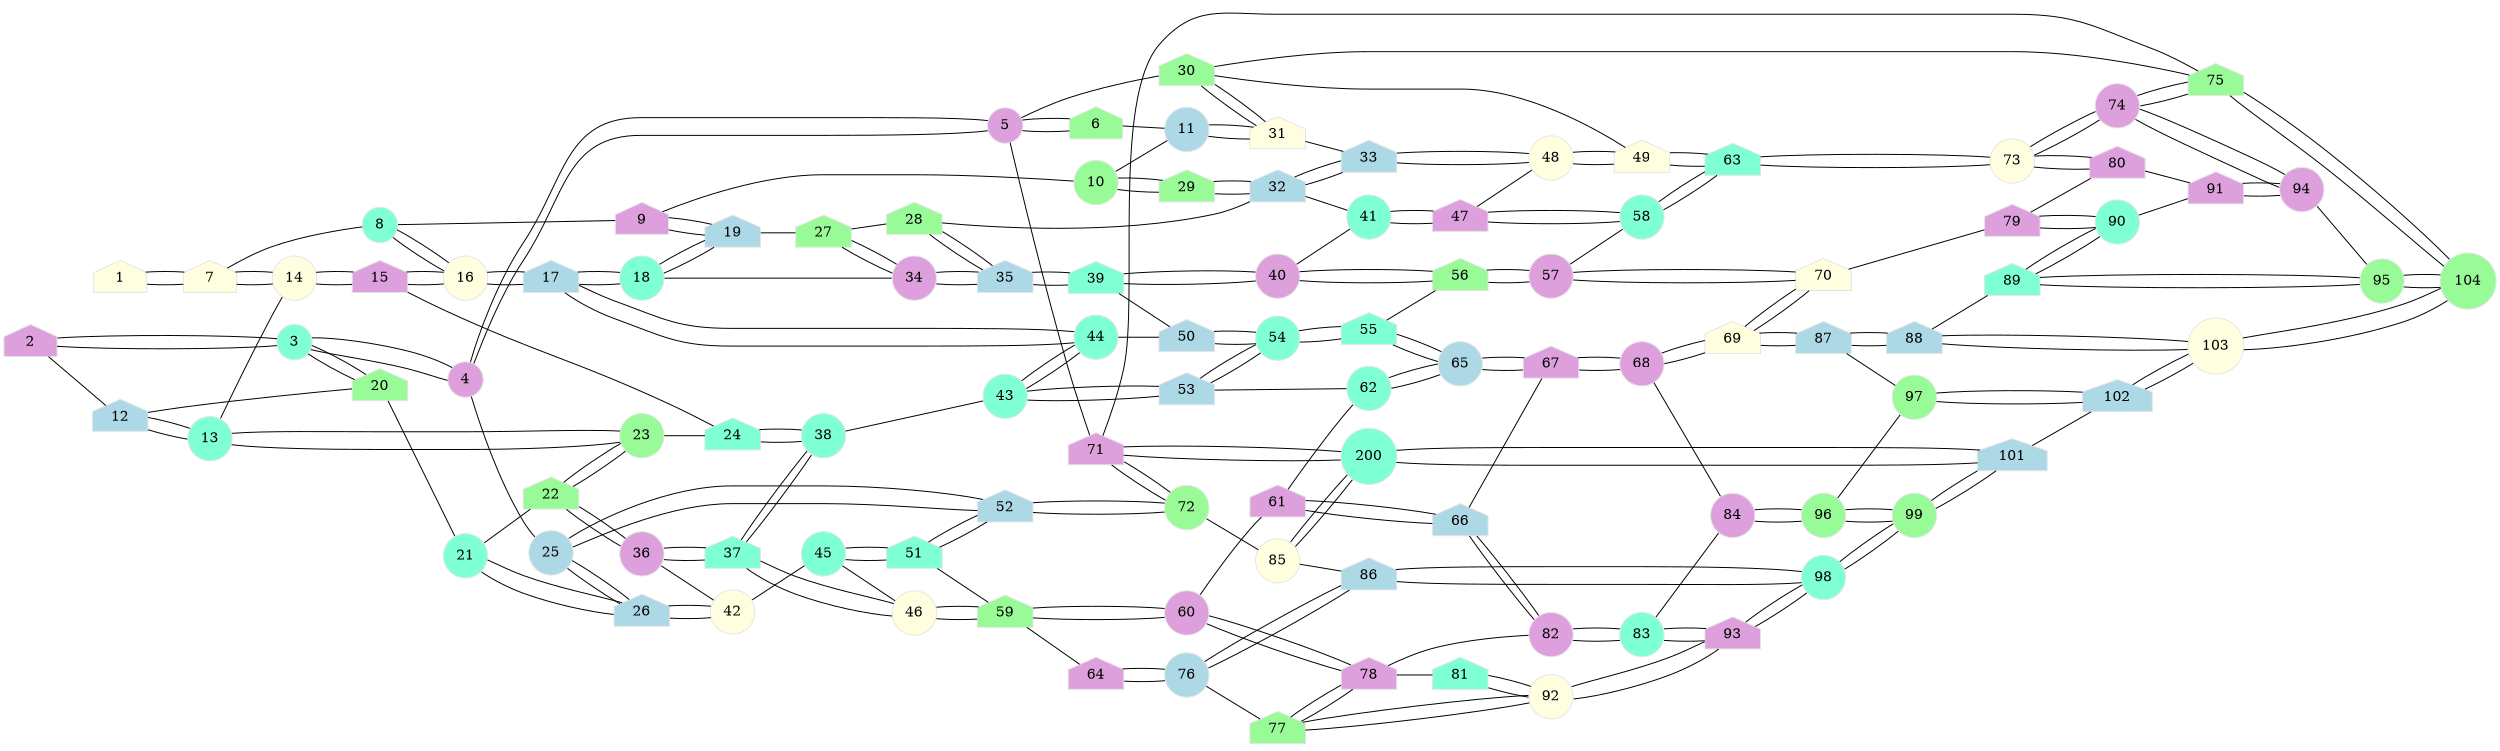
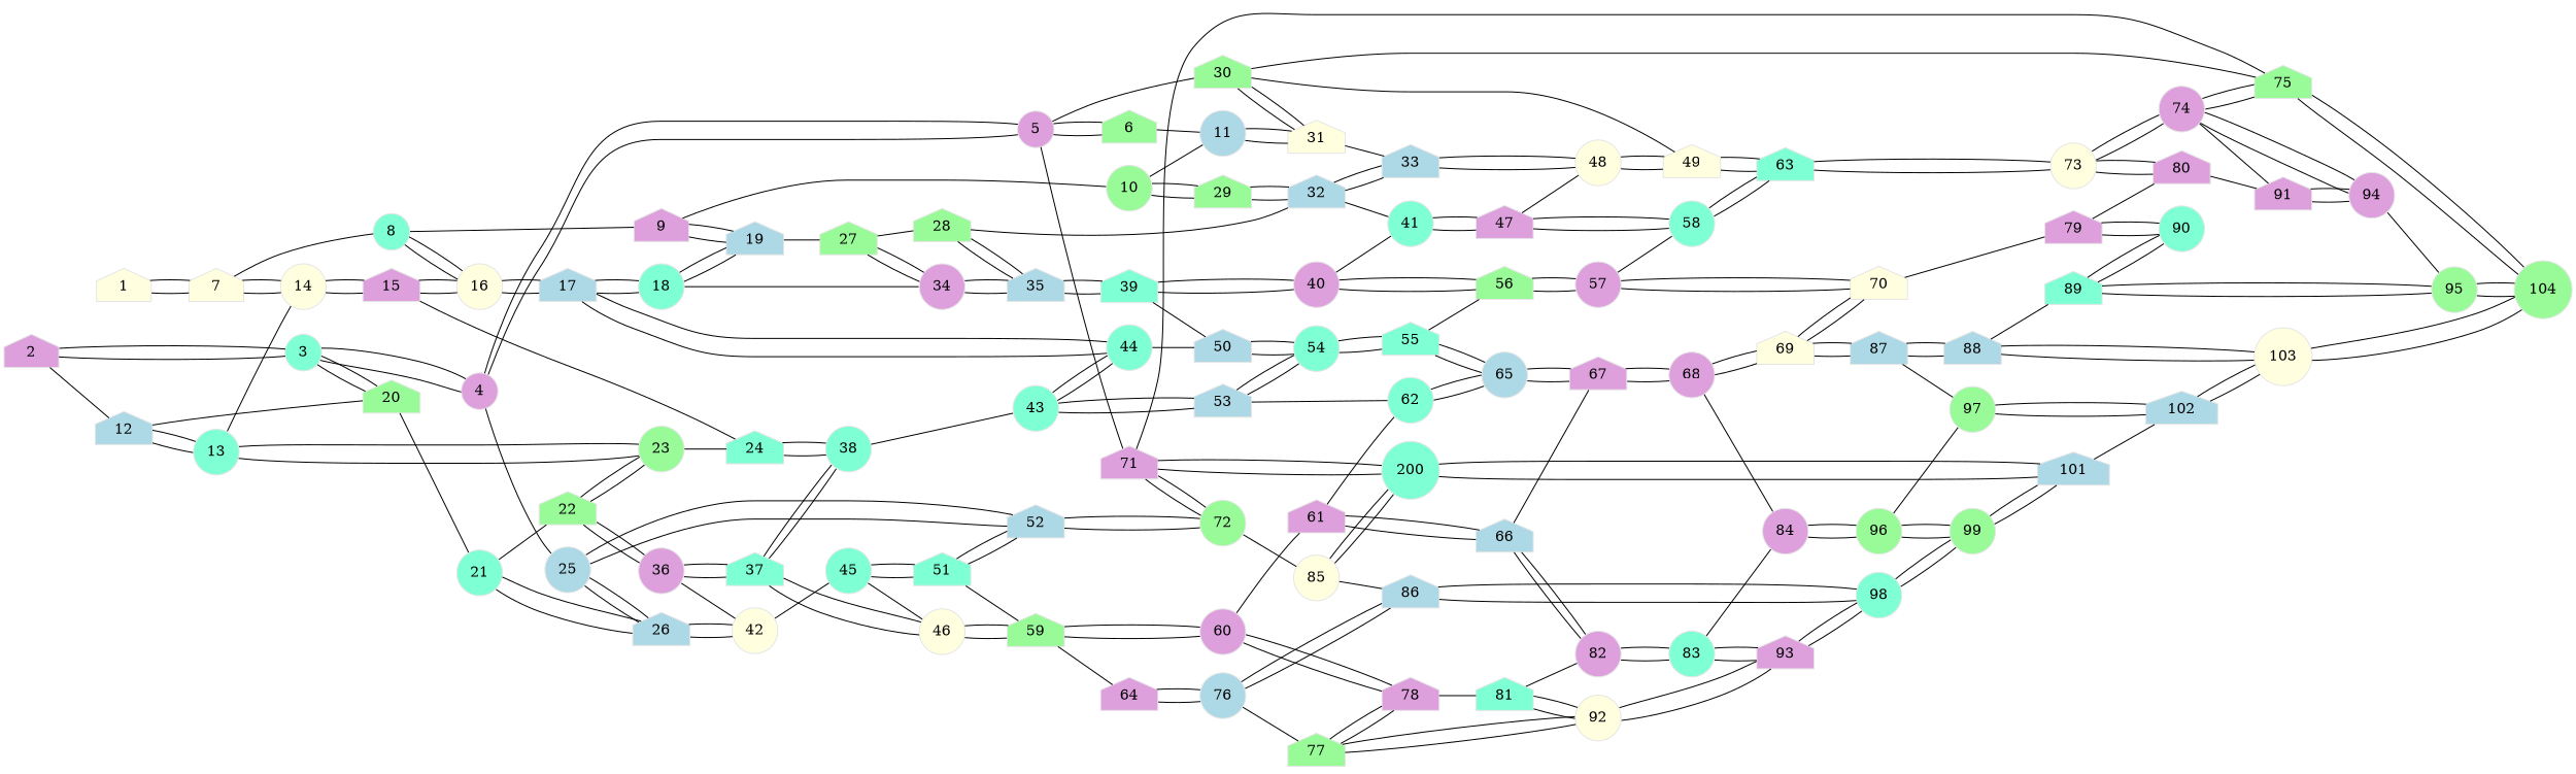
  graph {
    rankdir=LR
    node [color=gray90 fillcolor=aquamarine shape=house style=filled]
    1 [fillcolor=lightyellow]
    7 [fillcolor=lightyellow]
    3 [shape=circle]
    2 [fillcolor=plum]
    12 [fillcolor=lightblue]
    8 [shape=circle]
    14 [fillcolor=lightyellow shape=circle]
    4 [fillcolor=plum shape=circle]
    20 [fillcolor=palegreen]
    13 [shape=circle]
    5 [fillcolor=plum shape=circle]
    25 [fillcolor=lightblue shape=circle]
    21 [shape=circle]
    6 [fillcolor=palegreen]
    30 [fillcolor=palegreen]
    71 [fillcolor=plum]
    26 [fillcolor=lightblue]
    52 [fillcolor=lightblue]
    11 [fillcolor=lightblue shape=circle]
    31 [fillcolor=lightyellow]
    49 [fillcolor=lightyellow]
    75 [fillcolor=palegreen]
    72 [fillcolor=palegreen shape=circle]
    n24 [label=200 shape=circle]
    9 [fillcolor=plum]
    16 [fillcolor=lightyellow shape=circle]
    15 [fillcolor=plum]
    10 [fillcolor=palegreen shape=circle]
    19 [fillcolor=lightblue]
    17 [fillcolor=lightblue]
    29 [fillcolor=palegreen]
    27 [fillcolor=palegreen]
    32 [fillcolor=lightblue]
    33 [fillcolor=lightblue]
    23 [fillcolor=palegreen shape=circle]
    24
    38 [shape=circle]
    18 [shape=circle]
    44 [shape=circle]
    34 [fillcolor=plum shape=circle]
    50 [fillcolor=lightblue]
    35 [fillcolor=lightblue]
    28 [fillcolor=palegreen]
    22 [fillcolor=palegreen]
    36 [fillcolor=plum shape=circle]
    42 [fillcolor=lightyellow shape=circle]
    37
    43 [shape=circle]
    45 [shape=circle]
    39
    41 [shape=circle]
    63
    104 [fillcolor=palegreen shape=circle]
    48 [fillcolor=lightyellow shape=circle]
    47 [fillcolor=plum]
    40 [fillcolor=plum shape=circle]
    46 [fillcolor=lightyellow shape=circle]
    59 [fillcolor=palegreen]
    53 [fillcolor=lightblue]
    56 [fillcolor=palegreen]
    54 [shape=circle]
    57 [fillcolor=plum shape=circle]
    58 [shape=circle]
    51
    62 [shape=circle]
    64 [fillcolor=plum]
    60 [fillcolor=plum shape=circle]
    73 [fillcolor=lightyellow shape=circle]
    55
    76 [fillcolor=lightblue shape=circle]
    85 [fillcolor=lightyellow shape=circle]
    65 [fillcolor=lightblue shape=circle]
    67 [fillcolor=plum]
    70 [fillcolor=lightyellow]
    79 [fillcolor=plum]
    61 [fillcolor=plum]
    78 [fillcolor=plum]
    66 [fillcolor=lightblue]
    81
    82 [fillcolor=plum shape=circle]
    74 [fillcolor=plum shape=circle]
    80 [fillcolor=plum]
    77 [fillcolor=palegreen]
    86 [fillcolor=lightblue]
    68 [fillcolor=plum shape=circle]
    83 [shape=circle]
    69 [fillcolor=lightyellow]
    84 [fillcolor=plum shape=circle]
    87 [fillcolor=lightblue]
    96 [fillcolor=palegreen shape=circle]
    88 [fillcolor=lightblue]
    97 [fillcolor=palegreen shape=circle]
    90 [shape=circle]
    101 [fillcolor=lightblue]
    94 [fillcolor=plum shape=circle]
    91 [fillcolor=plum]
    95 [fillcolor=palegreen shape=circle]
    92 [fillcolor=lightyellow shape=circle]
    98 [shape=circle]
    93 [fillcolor=plum]
    99 [fillcolor=palegreen shape=circle]
    89
    103 [fillcolor=lightyellow shape=circle]
    102 [fillcolor=lightblue]
    1 -- 7
    1 -- 7
    7 -- 8
    7 -- 14
    7 -- 14
    3 -- 4
    3 -- 4
    3 -- 20
    3 -- 20
    2 -- 3
    2 -- 3
    2 -- 12
    12 -- 20
    12 -- 13
    12 -- 13
    8 -- 9
    8 -- 16
    8 -- 16
    14 -- 15
    14 -- 15
    4 -- 5
    4 -- 5
    4 -- 25
    20 -- 21
    13 -- 14
    13 -- 23
    13 -- 23
    5 -- 6
    5 -- 6
    5 -- 30
    5 -- 71
    25 -- 26
    25 -- 26
    25 -- 52
    25 -- 52
    21 -- 26
    21 -- 26
    21 -- 22
    6 -- 11
    30 -- 31
    30 -- 31
    30 -- 49
    30 -- 75
    71 -- 75
    71 -- 72
    71 -- 72
    71 -- n24
    71 -- n24
    26 -- 42
    26 -- 42
    52 -- 72
    52 -- 72
    11 -- 31
    11 -- 31
    31 -- 33
    49 -- 63
    49 -- 63
    75 -- 104
    75 -- 104
    72 -- 85
    n24 -- 101
    n24 -- 101
    9 -- 10
    9 -- 19
    9 -- 19
    16 -- 17
    16 -- 17
    15 -- 16
    15 -- 16
    15 -- 24
    10 -- 11
    10 -- 29
    10 -- 29
    19 -- 27
    17 -- 18
    17 -- 18
    17 -- 44
    17 -- 44
    29 -- 32
    29 -- 32
    27 -- 34
    27 -- 34
    27 -- 28
    32 -- 33
    32 -- 33
    32 -- 41
    33 -- 48
    33 -- 48
    23 -- 24
    24 -- 38
    24 -- 38
    38 -- 43
    18 -- 19
    18 -- 19
    18 -- 34
    44 -- 50
    34 -- 35
    34 -- 35
    50 -- 54
    50 -- 54
    35 -- 39
    35 -- 39
    28 -- 32
    28 -- 35
    28 -- 35
    22 -- 23
    22 -- 23
    22 -- 36
    22 -- 36
    36 -- 42
    36 -- 37
    36 -- 37
    42 -- 45
    37 -- 38
    37 -- 38
    37 -- 46
    37 -- 46
    43 -- 44
    43 -- 44
    43 -- 53
    43 -- 53
    45 -- 46
    45 -- 51
    45 -- 51
    39 -- 50
    39 -- 40
    39 -- 40
    41 -- 47
    41 -- 47
    63 -- 73
    63 -- 73
    48 -- 49
    48 -- 49
    47 -- 48
    47 -- 58
    47 -- 58
    40 -- 41
    40 -- 56
    40 -- 56
    46 -- 59
    46 -- 59
    59 -- 64
    59 -- 60
    59 -- 60
    53 -- 54
    53 -- 54
    53 -- 62
    56 -- 57
    56 -- 57
    54 -- 55
    54 -- 55
    57 -- 58
    57 -- 70
    57 -- 70
    58 -- 63
    58 -- 63
    51 -- 52
    51 -- 52
    51 -- 59
    62 -- 65
    62 -- 65
    64 -- 76
    64 -- 76
    60 -- 61
    60 -- 78
    60 -- 78
    73 -- 74
    73 -- 74
    73 -- 80
    73 -- 80
    55 -- 56
    55 -- 65
    55 -- 65
    76 -- 77
    76 -- 86
    76 -- 86
    85 -- n24
    85 -- n24
    85 -- 86
    65 -- 67
    65 -- 67
    67 -- 68
    67 -- 68
    70 -- 79
    79 -- 80
    79 -- 90
    79 -- 90
    61 -- 62
    61 -- 66
    61 -- 66
    78 -- 81
    66 -- 67
    66 -- 82
    66 -- 82
-   78 -- 82
+   81 -- 82
    81 -- 92
    81 -- 92
    82 -- 83
    82 -- 83
    74 -- 75
    74 -- 75
    74 -- 94
    74 -- 94
    80 -- 91
    77 -- 78
    77 -- 78
    77 -- 92
    77 -- 92
    86 -- 98
    86 -- 98
    68 -- 69
    68 -- 69
    68 -- 84
    83 -- 84
    83 -- 93
    83 -- 93
    69 -- 70
    69 -- 70
    69 -- 87
    69 -- 87
    84 -- 96
    84 -- 96
    87 -- 88
    87 -- 88
    87 -- 97
    96 -- 97
    96 -- 99
    96 -- 99
    88 -- 89
    88 -- 103
    88 -- 103
    97 -- 102
    97 -- 102
-   90 -- 91
+   74 -- 91
    101 -- 102
    94 -- 95
    91 -- 94
    91 -- 94
    95 -- 104
    95 -- 104
    92 -- 93
    92 -- 93
    98 -- 99
    98 -- 99
    93 -- 98
    93 -- 98
    99 -- 101
    99 -- 101
    89 -- 90
    89 -- 90
    89 -- 95
    89 -- 95
    103 -- 104
    103 -- 104
    102 -- 103
    102 -- 103
  }
